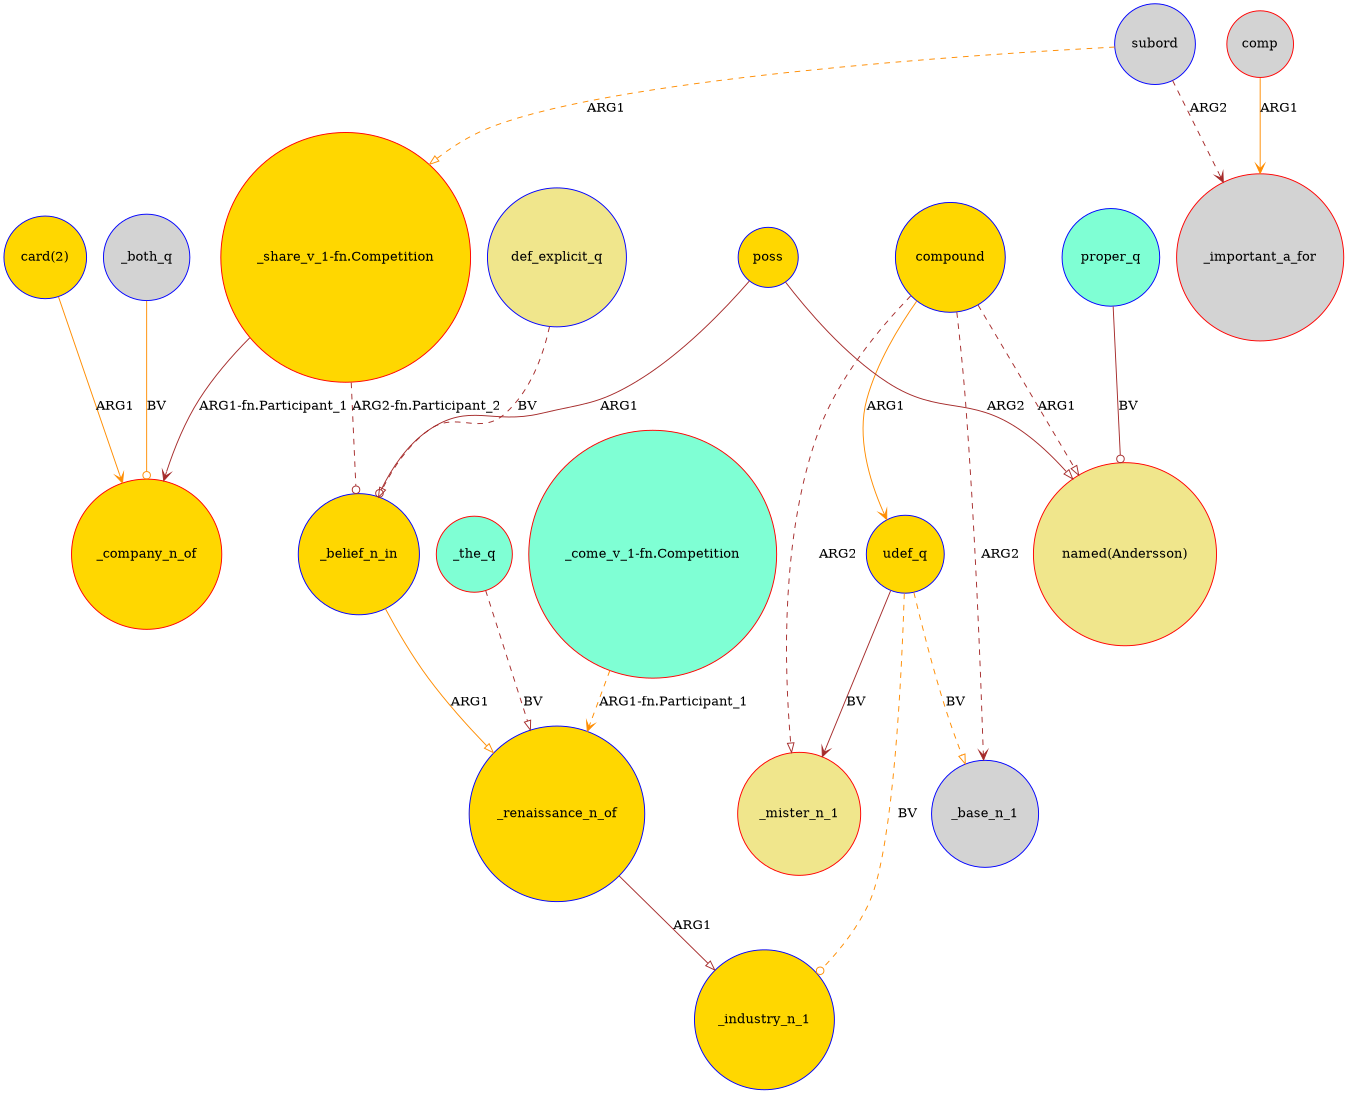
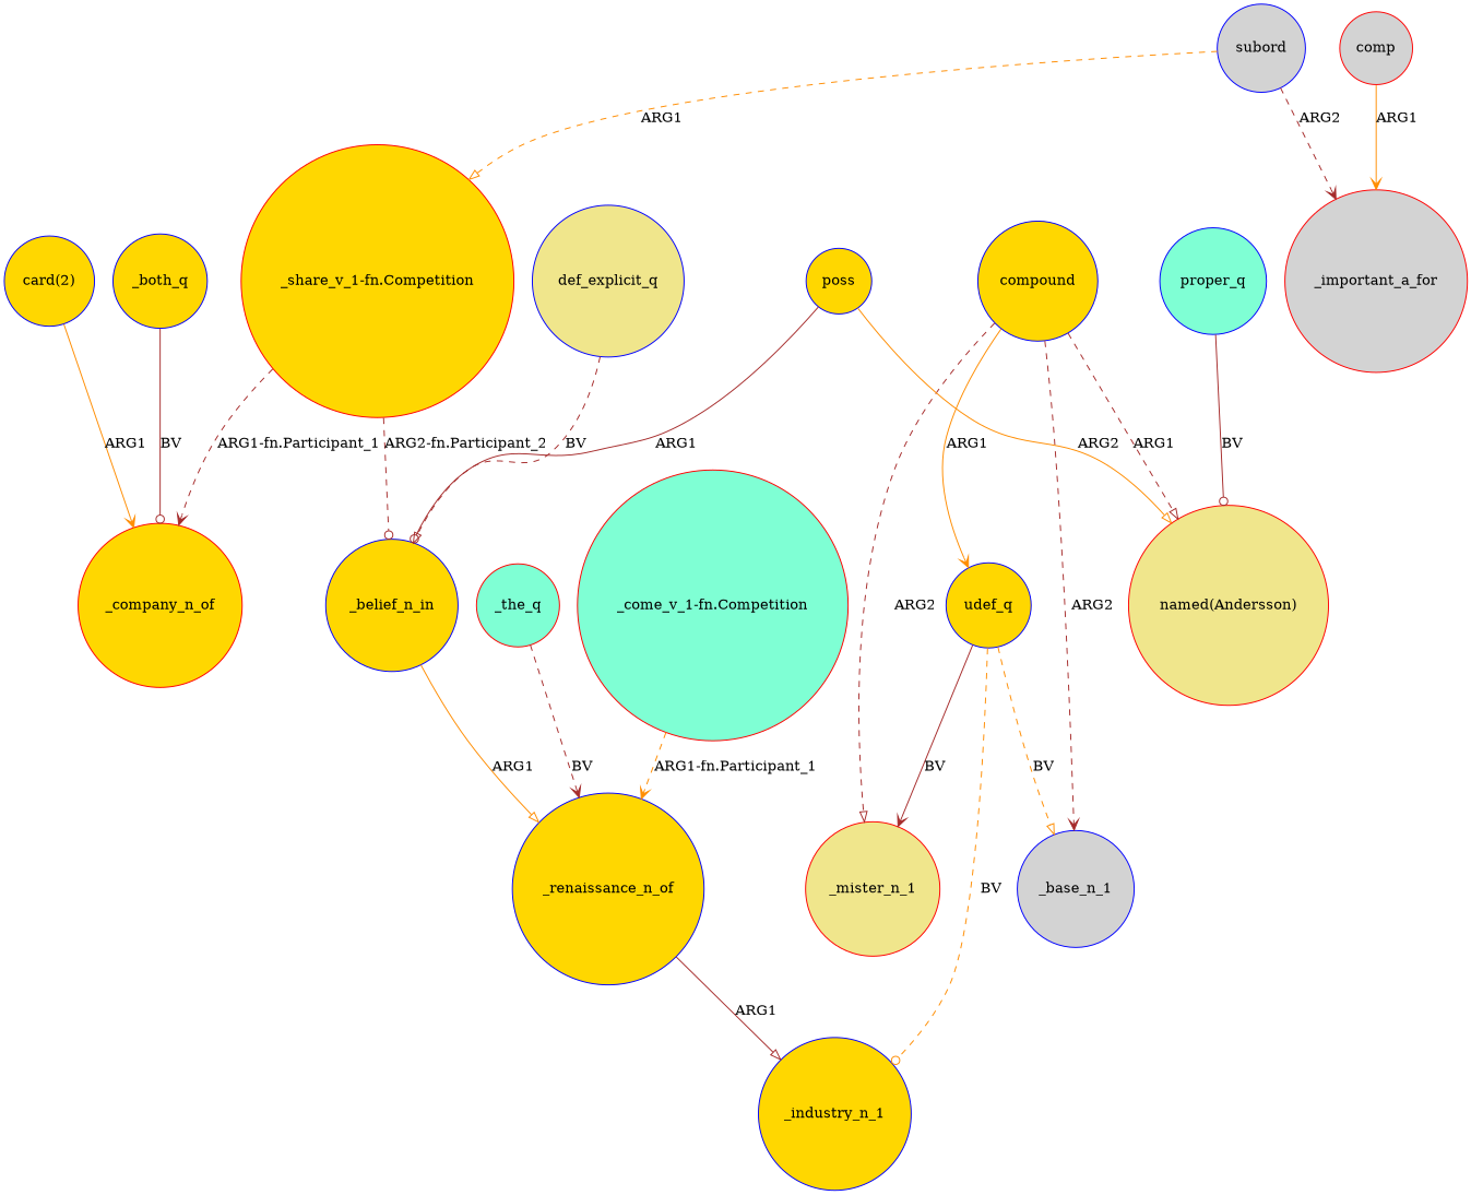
  digraph {
    node [color=blue fillcolor=gold shape=circle style=filled]
    edge [arrowhead=vee color=brown style=dashed]
    subord [fillcolor=lightgrey]
    "_share_v_1-fn.Competition" [color=red]
    _important_a_for [color=red fillcolor=lightgrey]
    _company_n_of [color=red]
    _belief_n_in
    _renaissance_n_of
    _mister_n_1 [color=red fillcolor=khaki]
    compound
    _base_n_1 [fillcolor=lightgrey]
    "named(Andersson)" [color=red fillcolor=khaki]
    udef_q
    _the_q [color=red fillcolor=aquamarine]
    _industry_n_1
-   _both_q [fillcolor=lightgrey]
+   _both_q
    poss
    "_come_v_1-fn.Competition" [color=red fillcolor=aquamarine]
    comp [color=red fillcolor=lightgrey]
    def_explicit_q [fillcolor=khaki]
    proper_q [fillcolor=aquamarine]
    "card(2)"
    subord -> "_share_v_1-fn.Competition" [arrowhead=onormal color=darkorange label=ARG1]
    subord -> _important_a_for [label=ARG2]
-   "_share_v_1-fn.Competition" -> _company_n_of [label="ARG1-fn.Participant_1" style=solid]
+   "_share_v_1-fn.Competition" -> _company_n_of [label="ARG1-fn.Participant_1"]
    "_share_v_1-fn.Competition" -> _belief_n_in [arrowhead=odot label="ARG2-fn.Participant_2"]
    _belief_n_in -> _renaissance_n_of [arrowhead=onormal color=darkorange label=ARG1 style=solid]
    _renaissance_n_of -> _industry_n_1 [arrowhead=onormal label=ARG1 style=solid]
    compound -> _mister_n_1 [arrowhead=onormal label=ARG2]
    compound -> _base_n_1 [label=ARG2]
    compound -> "named(Andersson)" [arrowhead=onormal label=ARG1]
    compound -> udef_q [color=darkorange label=ARG1 style=solid]
    udef_q -> _mister_n_1 [label=BV style=solid]
    udef_q -> _base_n_1 [arrowhead=onormal color=darkorange label=BV]
    udef_q -> _industry_n_1 [arrowhead=odot color=darkorange label=BV]
-   _the_q -> _renaissance_n_of [arrowhead=onormal label=BV]
-   _both_q -> _company_n_of [arrowhead=odot color=darkorange label=BV style=solid]
+   _the_q -> _renaissance_n_of [label=BV]
+   _both_q -> _company_n_of [arrowhead=odot label=BV style=solid]
    poss -> _belief_n_in [arrowhead=odot label=ARG1 style=solid]
-   poss -> "named(Andersson)" [arrowhead=onormal label=ARG2 style=solid]
+   poss -> "named(Andersson)" [arrowhead=onormal color=darkorange label=ARG2 style=solid]
    "_come_v_1-fn.Competition" -> _renaissance_n_of [color=darkorange label="ARG1-fn.Participant_1"]
    comp -> _important_a_for [color=darkorange label=ARG1 style=solid]
    def_explicit_q -> _belief_n_in [arrowhead=onormal label=BV]
    proper_q -> "named(Andersson)" [arrowhead=odot label=BV style=solid]
    "card(2)" -> _company_n_of [color=darkorange label=ARG1 style=solid]
  }
